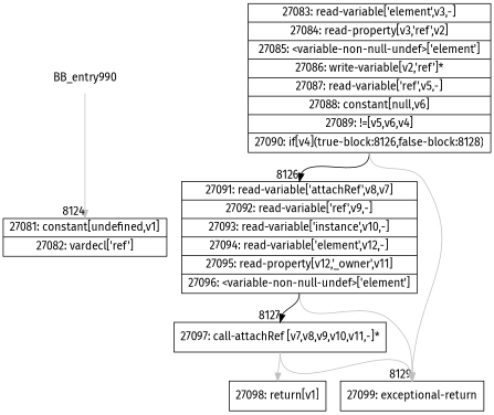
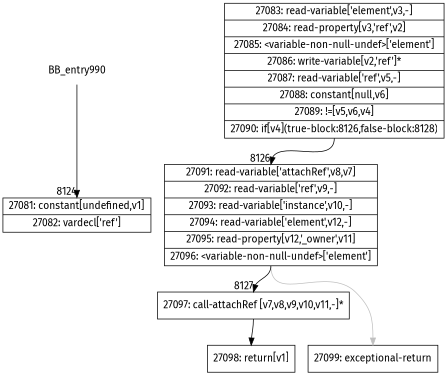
  digraph {
    fontname="Fira Sans"
    rankdir=TD
    node [fontname="Fira Sans" shape=record]
    edge [fontname="Fira Sans" headport=n tailport=s]
    n1 [label=BB_entry990 shape=none]
    n2 [label="{27081: constant[undefined,v1]|27082: vardecl['ref']}"]
    n3 [label="{27083: read-variable['element',v3,-]|27084: read-property[v3,'ref',v2]|27085: \<variable-non-null-undef\>['element']|27086: write-variable[v2,'ref']*|27087: read-variable['ref',v5,-]|27088: constant[null,v6]|27089: !=[v5,v6,v4]|27090: if[v4](true-block:8126,false-block:8128)}"]
    n4 [label="{27091: read-variable['attachRef',v8,v7]|27092: read-variable['ref',v9,-]|27093: read-variable['instance',v10,-]|27094: read-variable['element',v12,-]|27095: read-property[v12,'_owner',v11]|27096: \<variable-non-null-undef\>['element']}"]
    n5 [label="{27099: exceptional-return}"]
    n6 [label="{27097: call-attachRef [v7,v8,v9,v10,v11,-]*}"]
    n7 [label="{27098: return[v1]}"]
-   n1 -> n2 [headlabel="    8124" color=gray]
+   n1 -> n2 [headlabel="    8124"]
    n3 -> n4 [headlabel="      8126"]
-   n3 -> n5 [color=gray headlabel="      8129"]
    n4 -> n5 [color=gray]
    n4 -> n6 [headlabel="      8127"]
-   n6 -> n5 [color=gray]
-   n6 -> n7 [color=gray]
+   n6 -> n7
  }
